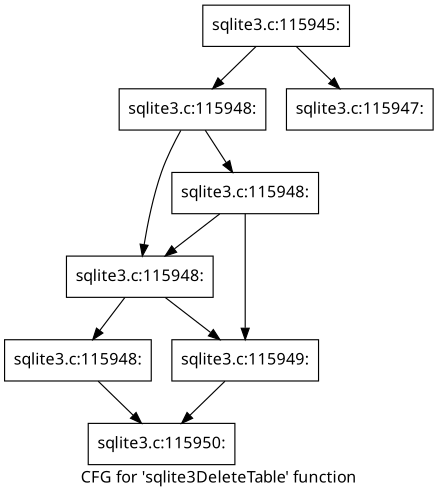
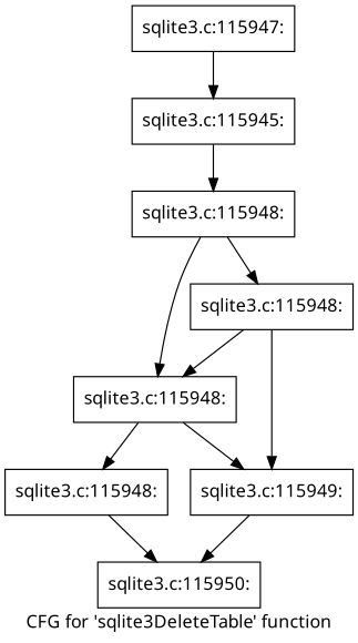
  digraph {
    fontname="Noto Sans"
    label="CFG for 'sqlite3DeleteTable' function"
    node [fontname="Noto Sans" shape=record]
    edge [fontname="Noto Sans"]
    n1 [label="{sqlite3.c:115945:}"]
    n2 [label="{sqlite3.c:115948:}"]
    n3 [label="{sqlite3.c:115947:}"]
    n4 [label="{sqlite3.c:115948:}"]
    n5 [label="{sqlite3.c:115948:}"]
    n6 [label="{sqlite3.c:115949:}"]
    n7 [label="{sqlite3.c:115948:}"]
    n8 [label="{sqlite3.c:115950:}"]
    n1 -> n2
-   n1 -> n3
+   n3 -> n1
    n2 -> n4
    n2 -> n5
    n4 -> n5
    n4 -> n6
    n5 -> n6
    n5 -> n7
    n6 -> n8
    n7 -> n8
  }
